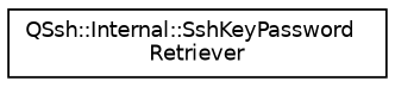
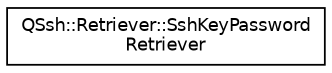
  digraph {
    rankdir=LR
-   n1 [color=black fillcolor=white fontname=Helvetica fontsize=10 height=0.2 label="QSsh::Internal::SshKeyPassword\lRetriever" shape=record style=filled width=0.4]
+   n1 [color=black fillcolor=white fontname=Helvetica fontsize=10 height=0.2 label="QSsh::Retriever::SshKeyPassword\lRetriever" shape=record style=filled width=0.4]
  }
